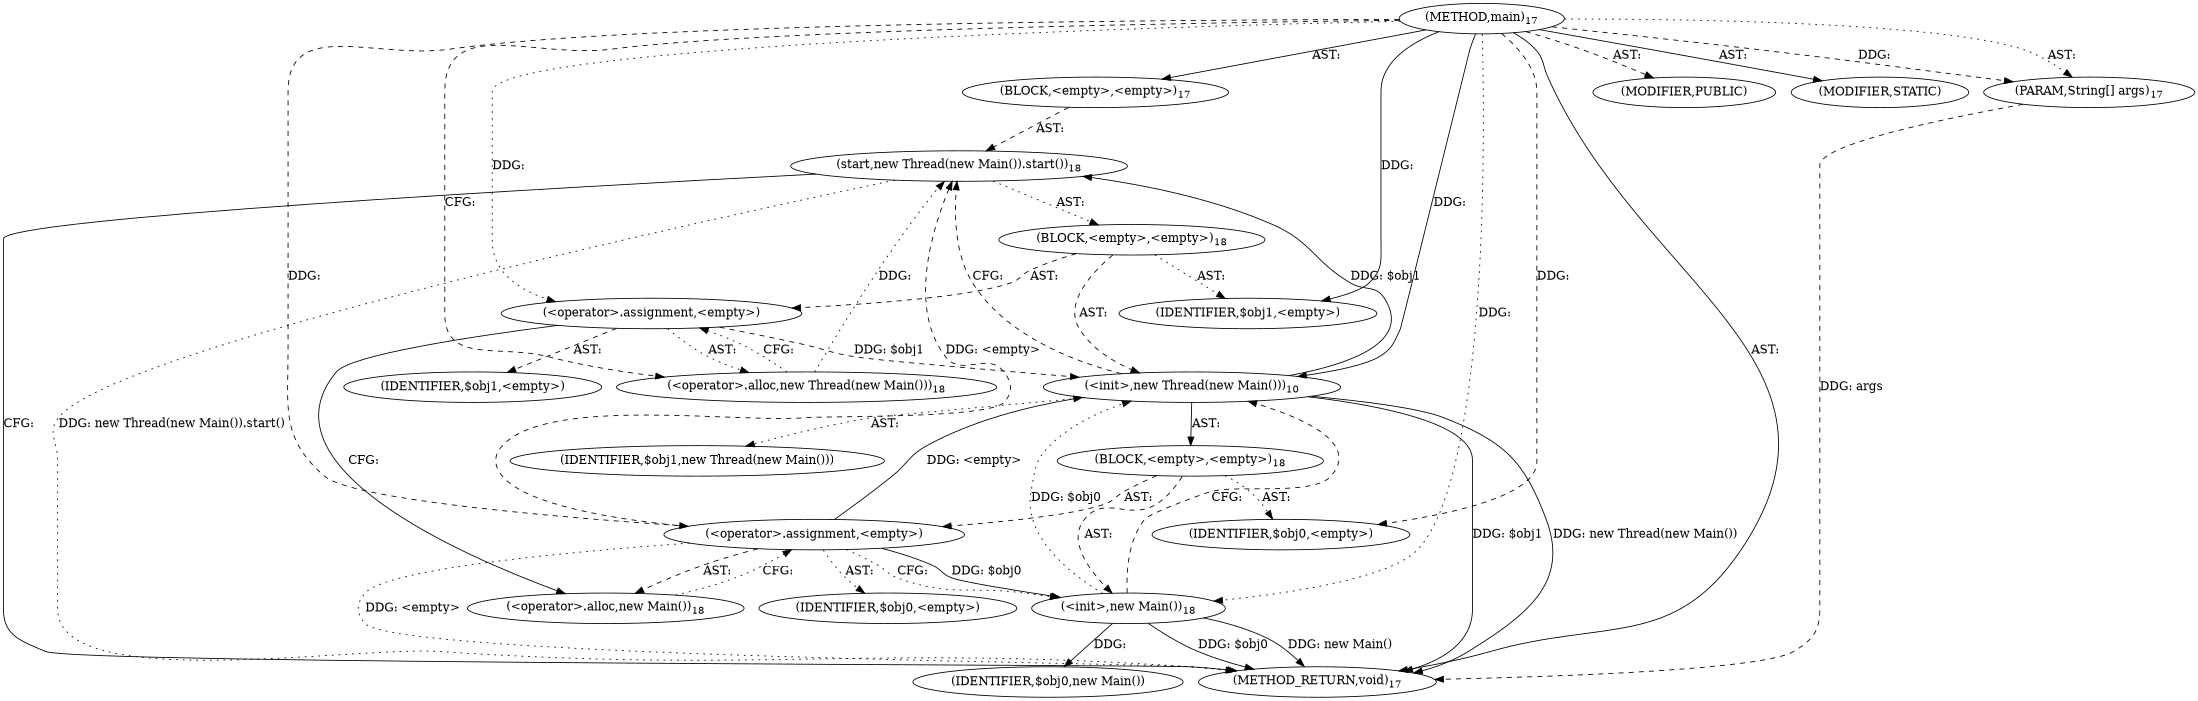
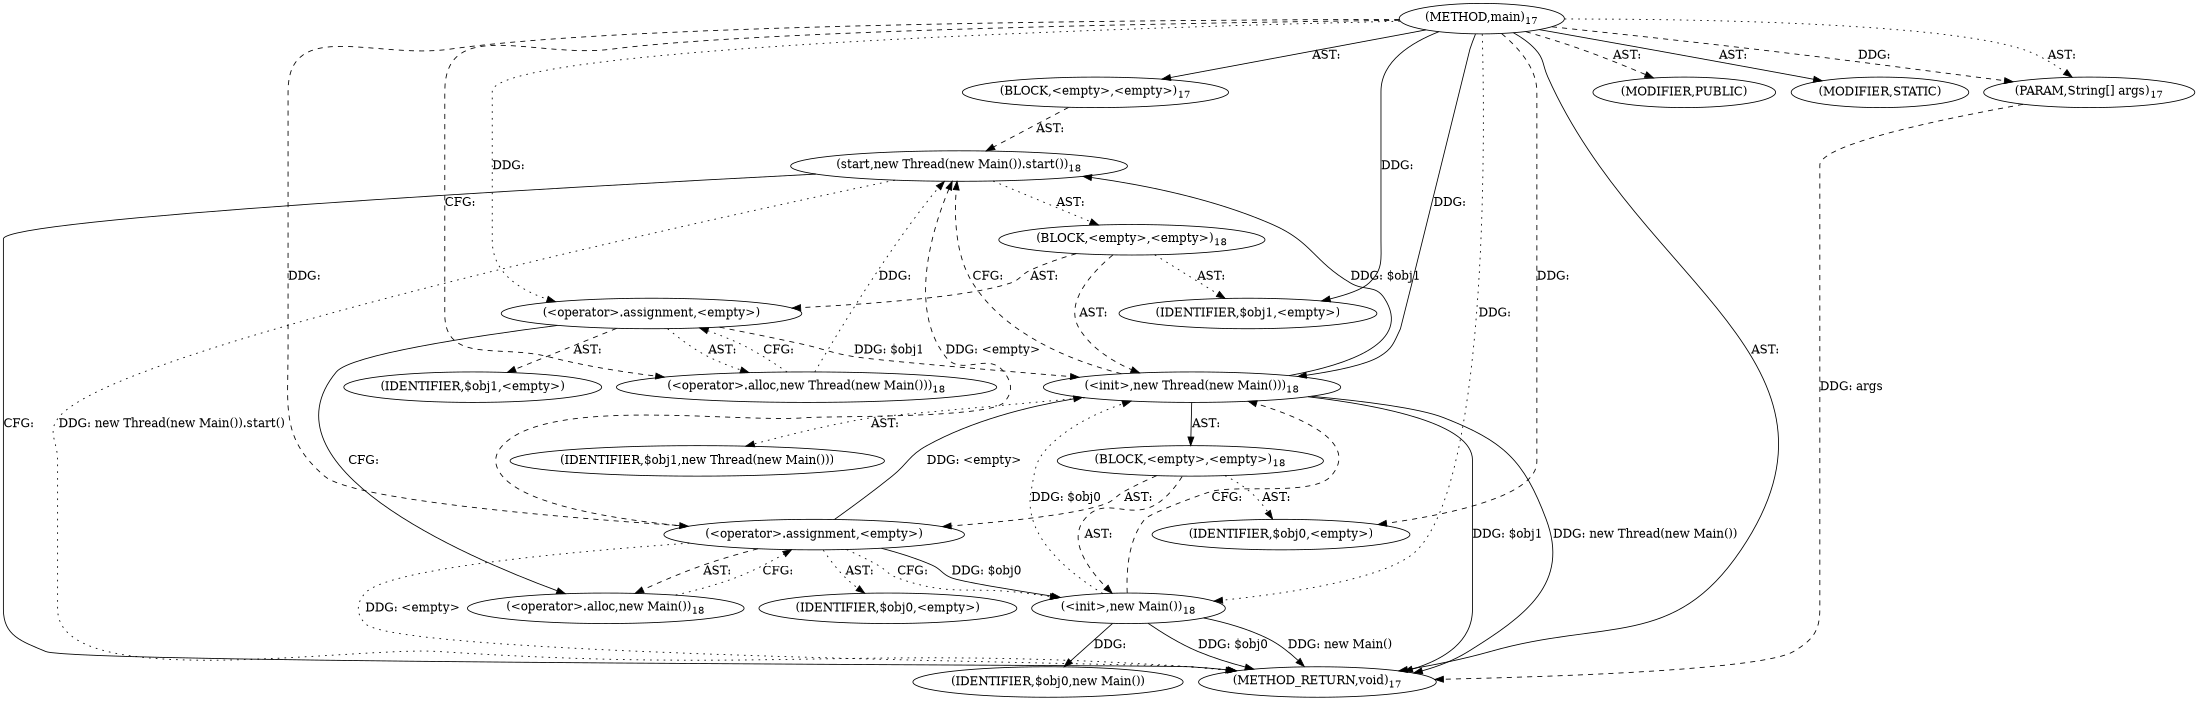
  digraph {
    edge [style=dashed]
    n1 [label=<(METHOD,main)<SUB>17</SUB>>]
    n2 [label=<(PARAM,String[] args)<SUB>17</SUB>>]
    n3 [label=<(BLOCK,&lt;empty&gt;,&lt;empty&gt;)<SUB>17</SUB>>]
    n4 [label=<(&lt;operator&gt;.assignment,&lt;empty&gt;)>]
    n5 [label=<(&lt;operator&gt;.alloc,new Thread(new Main()))<SUB>18</SUB>>]
-   n6 [label=<(&lt;init&gt;,new Thread(new Main()))<SUB>10</SUB>>]
+   n6 [label=<(&lt;init&gt;,new Thread(new Main()))<SUB>18</SUB>>]
    n7 [label=<(&lt;operator&gt;.assignment,&lt;empty&gt;)>]
    n8 [label=<(&lt;init&gt;,new Main())<SUB>18</SUB>>]
    n9 [label=<(IDENTIFIER,$obj0,&lt;empty&gt;)>]
    n10 [label=<(IDENTIFIER,$obj1,&lt;empty&gt;)>]
    n11 [label=<(MODIFIER,PUBLIC)>]
    n12 [label=<(MODIFIER,STATIC)>]
    n13 [label=<(METHOD_RETURN,void)<SUB>17</SUB>>]
    n14 [label=<(start,new Thread(new Main()).start())<SUB>18</SUB>>]
    n15 [label=<(BLOCK,&lt;empty&gt;,&lt;empty&gt;)<SUB>18</SUB>>]
    n16 [label=<(IDENTIFIER,$obj1,&lt;empty&gt;)>]
    n17 [label=<(&lt;operator&gt;.alloc,new Main())<SUB>18</SUB>>]
    n18 [label=<(IDENTIFIER,$obj1,new Thread(new Main()))>]
    n19 [label=<(BLOCK,&lt;empty&gt;,&lt;empty&gt;)<SUB>18</SUB>>]
    n20 [label=<(IDENTIFIER,$obj0,&lt;empty&gt;)>]
    n21 [label=<(IDENTIFIER,$obj0,new Main())>]
    n1 -> n2 [label="AST: " style=dotted]
    n1 -> n2 [label="DDG: "]
    n1 -> n3 [label="AST: " style=solid]
    n1 -> n4 [label="DDG: " style=dotted]
    n1 -> n5 [label="CFG: "]
    n1 -> n6 [label="DDG: " style=solid]
    n1 -> n7 [label="DDG: "]
    n1 -> n8 [label="DDG: " style=dotted]
    n1 -> n9 [label="DDG: "]
    n1 -> n10 [label="DDG: " style=solid]
    n1 -> n11 [label="AST: "]
    n1 -> n12 [label="AST: " style=solid]
    n1 -> n13 [label="AST: " style=solid]
    n2 -> n13 [label="DDG: args"]
    n3 -> n14 [label="AST: "]
    n4 -> n5 [label="AST: " style=dotted]
    n4 -> n6 [label="DDG: $obj1"]
    n4 -> n16 [label="AST: "]
    n4 -> n17 [label="CFG: " style=solid]
    n5 -> n4 [label="CFG: " style=dotted]
    n5 -> n14 [label="DDG: " style=dotted]
    n6 -> n13 [label="DDG: $obj1" style=solid]
    n6 -> n13 [label="DDG: new Thread(new Main())" style=solid]
    n6 -> n14 [label="CFG: "]
    n6 -> n14 [label="DDG: $obj1" style=solid]
    n6 -> n18 [label="AST: " style=dotted]
    n6 -> n19 [label="AST: " style=solid]
    n7 -> n6 [label="DDG: &lt;empty&gt;" style=solid]
    n7 -> n8 [label="CFG: " style=dotted]
    n7 -> n8 [label="DDG: $obj0" style=solid]
    n7 -> n13 [label="DDG: &lt;empty&gt;" style=dotted]
    n7 -> n14 [label="DDG: &lt;empty&gt;"]
    n7 -> n17 [label="AST: "]
    n7 -> n20 [label="AST: " style=dotted]
    n8 -> n6 [label="CFG: "]
    n8 -> n6 [label="DDG: $obj0" style=dotted]
    n8 -> n13 [label="DDG: $obj0" style=solid]
    n8 -> n13 [label="DDG: new Main()" style=solid]
    n8 -> n21 [label="DDG: " style=solid]
    n14 -> n13 [label="CFG: " style=solid]
    n14 -> n13 [label="DDG: new Thread(new Main()).start()" style=dotted]
    n14 -> n15 [label="AST: " style=dotted]
    n15 -> n4 [label="AST: "]
    n15 -> n6 [label="AST: "]
    n15 -> n10 [label="AST: " style=dotted]
    n17 -> n7 [label="CFG: " style=dotted]
    n19 -> n7 [label="AST: "]
    n19 -> n8 [label="AST: "]
    n19 -> n9 [label="AST: " style=dotted]
  }
